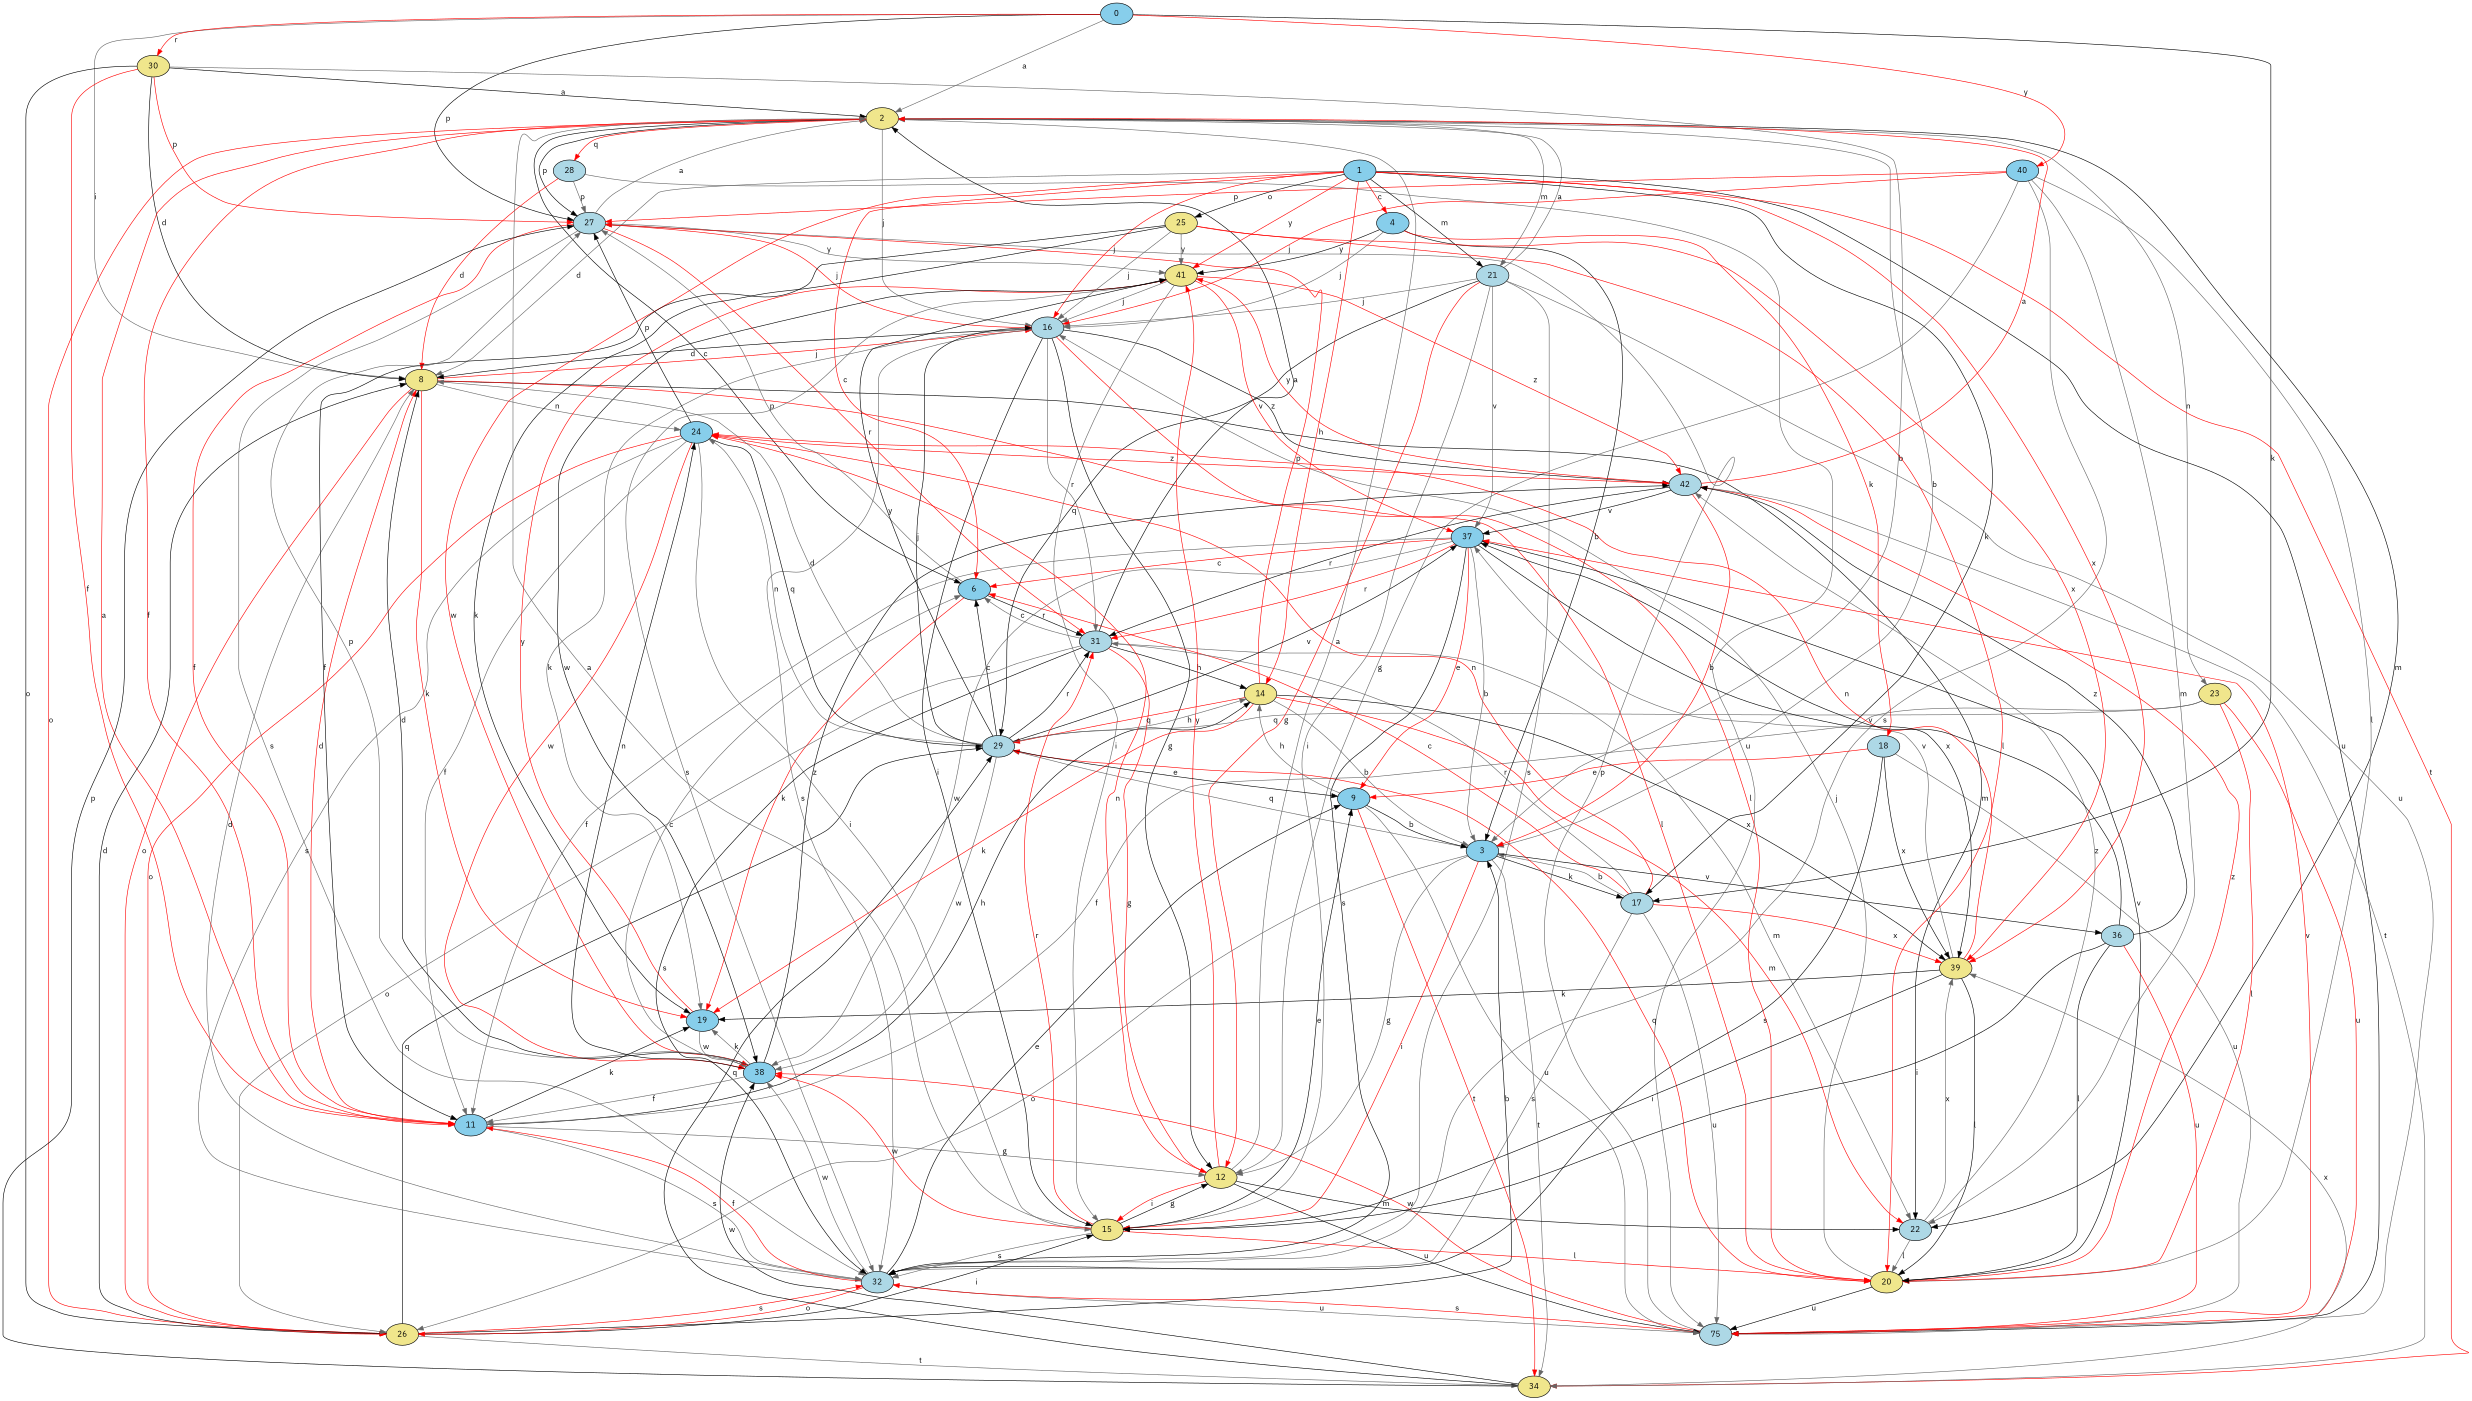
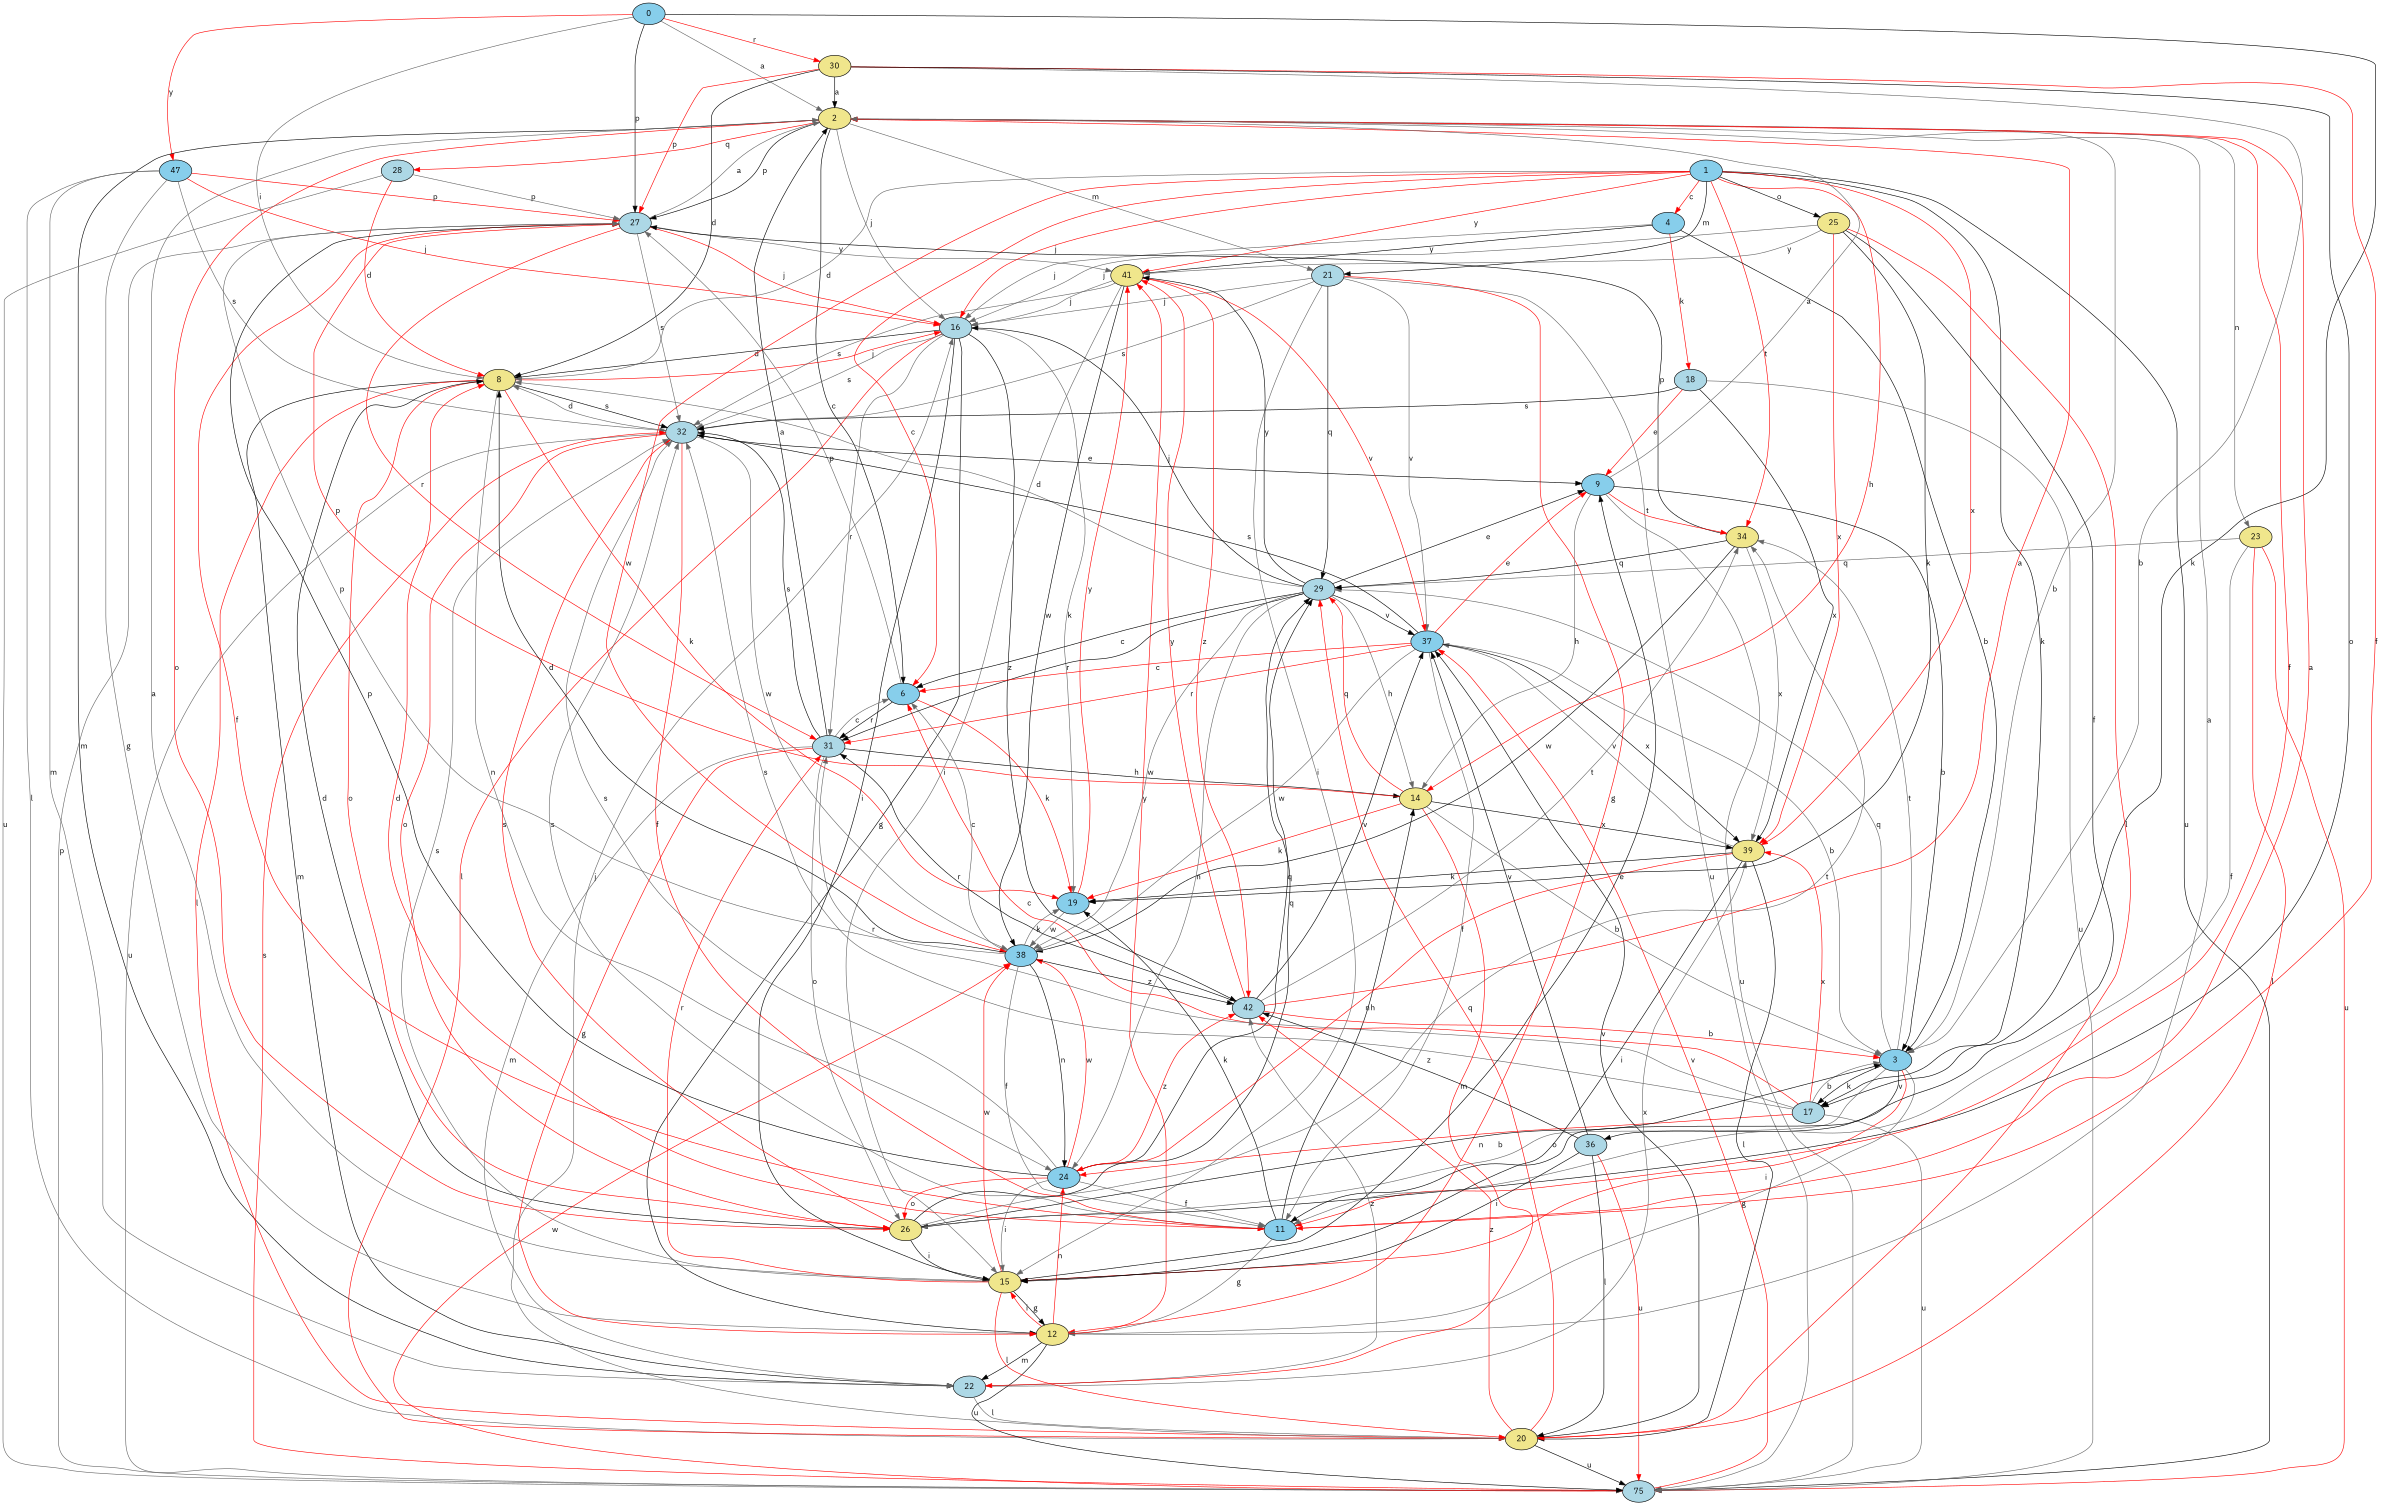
  strict digraph {
    fontname="IBM Plex Sans"
    node [fillcolor=khaki fontname="IBM Plex Sans" style=filled]
    edge [color=gray40 fontname="IBM Plex Sans"]
    0 [fillcolor=skyblue]
    2
    8
    17 [fillcolor=lightblue]
    27 [fillcolor=lightblue]
    30
-   40 [fillcolor=skyblue]
+   40 [fillcolor=skyblue label=47]
    6 [fillcolor=skyblue]
    16 [fillcolor=lightblue]
    21 [fillcolor=lightblue]
    3 [fillcolor=skyblue]
    11 [fillcolor=skyblue]
    22 [fillcolor=lightblue]
    23
    26
    28 [fillcolor=lightblue]
    19 [fillcolor=skyblue]
    20
    24 [fillcolor=skyblue]
    32 [fillcolor=lightblue]
    n21 [fillcolor=lightblue label=75]
    39
    31 [fillcolor=lightblue]
    41
    12
    1 [fillcolor=skyblue]
    4 [fillcolor=skyblue]
    14
    25
    34
    38 [fillcolor=skyblue]
    18 [fillcolor=lightblue]
    29 [fillcolor=lightblue]
    15
    42 [fillcolor=lightblue]
    37 [fillcolor=skyblue]
    36 [fillcolor=lightblue]
    9 [fillcolor=skyblue]
    0 -> 2 [label=a]
    0 -> 8 [label=i]
    0 -> 17 [color=black label=k]
    0 -> 27 [color=black label=p]
    0 -> 30 [color=red label=r]
    0 -> 40 [color=red label=y]
    2 -> 27 [color=black label=p]
    2 -> 6 [color=black label=c]
    2 -> 16 [label=j]
    2 -> 21 [label=m]
    2 -> 3 [label=b]
    2 -> 11 [color=red label=f]
    2 -> 22 [color=black label=m]
    2 -> 23 [label=n]
    2 -> 26 [color=red label=o]
    2 -> 28 [color=red label=q]
    8 -> 16 [color=red label=j]
    8 -> 22 [color=black label=m]
    8 -> 26 [color=red label=o]
    8 -> 19 [color=red label=k]
    8 -> 20 [color=red label=l]
    8 -> 24 [label=n]
+   8 -> 32 [color=black label=s]
    17 -> 6 [color=red label=c]
    17 -> 3 [label=b]
    17 -> 24 [color=red label=n]
    17 -> 32 [label=s]
    17 -> n21 [label=u]
    17 -> 39 [color=red label=x]
    17 -> 31 [label=r]
    27 -> 2 [label=a]
    27 -> 16 [color=red label=j]
    27 -> 11 [color=red label=f]
    27 -> 32 [label=s]
    27 -> 31 [color=red label=r]
    27 -> 41 [label=y]
    30 -> 2 [color=black label=a]
    30 -> 8 [color=black label=d]
    30 -> 27 [color=red label=p]
    30 -> 3 [label=b]
    30 -> 11 [color=red label=f]
    30 -> 26 [color=black label=o]
    40 -> 27 [color=red label=p]
    40 -> 16 [color=red label=j]
    40 -> 22 [label=m]
    40 -> 20 [label=l]
    40 -> 32 [label=s]
    40 -> 12 [label=g]
    6 -> 27 [label=p]
    6 -> 19 [color=red label=k]
    6 -> 31 [color=black label=r]
    16 -> 8 [color=black label=d]
    16 -> 19 [label=k]
    16 -> 20 [color=red label=l]
    16 -> 32 [label=s]
    16 -> 31 [label=r]
    16 -> 12 [color=black label=g]
    16 -> 15 [color=black label=i]
    16 -> 42 [color=black label=z]
-   21 -> 2 [label=a]
+   9 -> 2 [label=a]
    21 -> 16 [label=j]
    21 -> 32 [label=s]
    21 -> n21 [label=u]
    21 -> 12 [color=red label=g]
    21 -> 29 [color=black label=q]
    21 -> 15 [label=i]
    21 -> 37 [label=v]
    3 -> 17 [color=black label=k]
    3 -> 26 [label=o]
    3 -> 12 [label=g]
    3 -> 34 [label=t]
    3 -> 29 [label=q]
    3 -> 15 [color=red label=i]
    3 -> 36 [color=black label=v]
    11 -> 2 [color=red label=a]
    11 -> 8 [color=red label=d]
    11 -> 19 [color=black label=k]
    11 -> 32 [label=s]
    11 -> 12 [label=g]
    11 -> 14 [color=black label=h]
    22 -> 20 [label=l]
    22 -> 39 [label=x]
    22 -> 42 [label=z]
    23 -> 11 [label=f]
    23 -> 20 [color=red label=l]
    23 -> n21 [color=red label=u]
    23 -> 29 [label=q]
    26 -> 8 [color=black label=d]
    26 -> 3 [color=black label=b]
    26 -> 32 [color=red label=s]
    26 -> 34 [label=t]
    26 -> 29 [color=black label=q]
    26 -> 15 [color=black label=i]
    28 -> 8 [color=red label=d]
    28 -> 27 [label=p]
    28 -> n21 [label=u]
    19 -> 41 [color=red label=y]
    19 -> 38 [label=w]
    20 -> 16 [label=j]
    20 -> n21 [color=black label=u]
    20 -> 29 [color=red label=q]
    20 -> 42 [color=red label=z]
    20 -> 37 [color=black label=v]
    24 -> 27 [color=black label=p]
    24 -> 11 [label=f]
    24 -> 26 [color=red label=o]
    24 -> 32 [label=s]
    24 -> 38 [color=red label=w]
    24 -> 29 [color=black label=q]
    24 -> 15 [label=i]
    24 -> 42 [color=red label=z]
    32 -> 8 [label=d]
    32 -> 11 [color=red label=f]
    32 -> 26 [color=red label=o]
    32 -> n21 [label=u]
    32 -> 38 [label=w]
    32 -> 9 [color=black label=e]
    n21 -> 27 [label=p]
    n21 -> 32 [color=red label=s]
    n21 -> 38 [color=red label=w]
    n21 -> 37 [color=red label=v]
    39 -> 19 [color=black label=k]
    39 -> 20 [color=black label=l]
    39 -> 24 [color=red label=n]
    39 -> 15 [color=black label=i]
    39 -> 37 [label=v]
    31 -> 2 [color=black label=a]
    31 -> 6 [label=c]
    31 -> 22 [label=m]
    31 -> 26 [label=o]
    31 -> 32 [color=black label=s]
    31 -> 12 [color=red label=g]
    31 -> 14 [color=black label=h]
    41 -> 16 [label=j]
    41 -> 32 [label=s]
    41 -> 38 [color=black label=w]
    41 -> 15 [label=i]
    41 -> 42 [color=red label=z]
    41 -> 37 [color=red label=v]
    12 -> 2 [label=a]
    12 -> 22 [color=black label=m]
    12 -> 24 [color=red label=n]
    12 -> n21 [color=black label=u]
    12 -> 41 [color=red label=y]
    12 -> 15 [color=red label=i]
    1 -> 8 [label=d]
    1 -> 17 [color=black label=k]
    1 -> 6 [color=red label=c]
    1 -> 16 [color=red label=j]
    1 -> 21 [color=black label=m]
    1 -> n21 [color=black label=u]
    1 -> 39 [color=red label=x]
    1 -> 41 [color=red label=y]
    1 -> 4 [color=red label=c]
    1 -> 14 [color=red label=h]
    1 -> 25 [color=black label=o]
    1 -> 34 [color=red label=t]
    1 -> 38 [color=red label=w]
    4 -> 16 [label=j]
    4 -> 3 [color=black label=b]
    4 -> 41 [color=black label=y]
    4 -> 18 [color=red label=k]
    14 -> 27 [color=red label=p]
    14 -> 3 [label=b]
    14 -> 22 [color=red label=m]
    14 -> 19 [color=red label=k]
    14 -> 39 [color=black label=x]
    14 -> 29 [color=red label=q]
    25 -> 16 [label=j]
    25 -> 11 [color=black label=f]
    25 -> 19 [color=black label=k]
    25 -> 20 [color=red label=l]
    25 -> 39 [color=red label=x]
    25 -> 41 [label=y]
    34 -> 27 [color=black label=p]
    34 -> 39 [label=x]
    34 -> 38 [color=black label=w]
    34 -> 29 [color=black label=q]
    38 -> 8 [color=black label=d]
    38 -> 27 [label=p]
    38 -> 6 [label=c]
    38 -> 11 [label=f]
    38 -> 19 [label=k]
    38 -> 24 [color=black label=n]
    38 -> 42 [color=black label=z]
    18 -> 32 [color=black label=s]
    18 -> n21 [label=u]
    18 -> 39 [color=black label=x]
    18 -> 9 [color=red label=e]
    29 -> 8 [label=d]
    29 -> 6 [color=black label=c]
    29 -> 16 [color=black label=j]
    29 -> 24 [label=n]
    29 -> 31 [color=black label=r]
    29 -> 41 [color=black label=y]
    29 -> 14 [label=h]
    29 -> 38 [label=w]
    29 -> 37 [color=black label=v]
    29 -> 9 [color=black label=e]
    15 -> 2 [label=a]
    15 -> 20 [color=red label=l]
    15 -> 32 [label=s]
    15 -> 31 [color=red label=r]
    15 -> 12 [color=black label=g]
    15 -> 38 [color=red label=w]
    15 -> 9 [color=black label=e]
    42 -> 2 [color=red label=a]
    42 -> 3 [color=red label=b]
    42 -> 31 [color=black label=r]
    42 -> 41 [color=red label=y]
    42 -> 34 [label=t]
    42 -> 37 [color=black label=v]
    37 -> 6 [color=red label=c]
    37 -> 3 [label=b]
    37 -> 11 [label=f]
    37 -> 32 [color=black label=s]
    37 -> 39 [color=black label=x]
    37 -> 31 [color=red label=r]
    37 -> 38 [label=w]
    37 -> 9 [color=red label=e]
    36 -> 20 [color=black label=l]
    36 -> n21 [color=red label=u]
    36 -> 15 [color=black label=i]
    36 -> 42 [color=black label=z]
    36 -> 37 [color=black label=v]
    9 -> 3 [color=black label=b]
    9 -> n21 [label=u]
    9 -> 14 [label=h]
    9 -> 34 [color=red label=t]
  }
